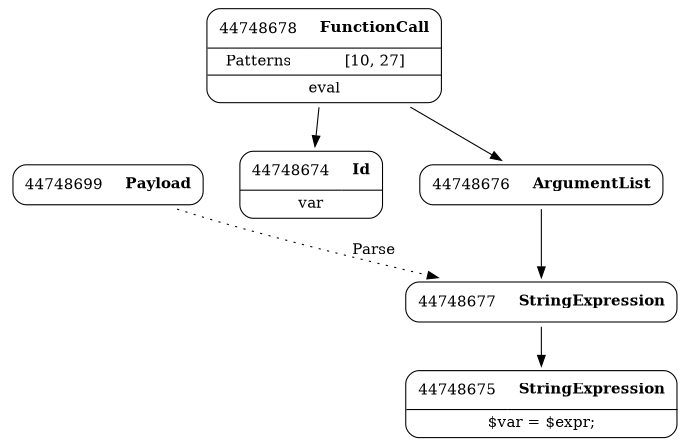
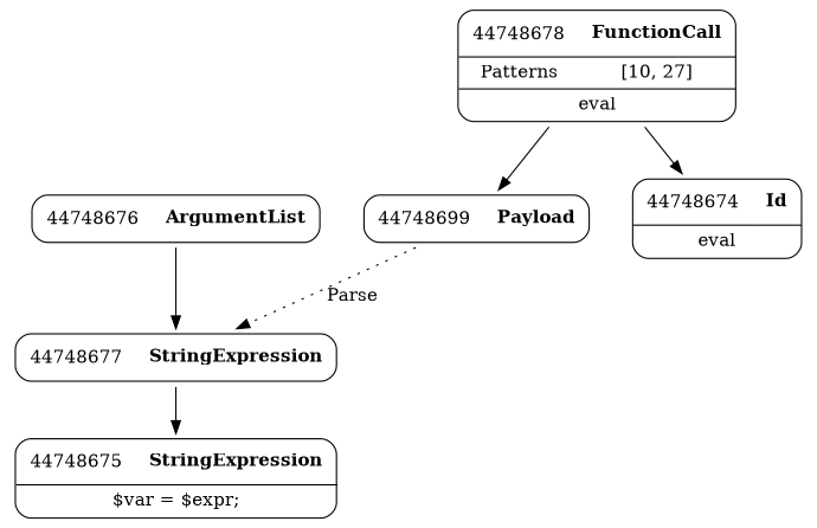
  digraph {
    node [shape=none]
    edge [weight=2]
    n1 [label=<<TABLE border='1' cellspacing='0' cellpadding='10' style='rounded' ><TR><TD border='0'>44748699</TD><TD border='0'><B>Payload</B></TD></TR></TABLE>>]
    n2 [label=<<TABLE border='1' cellspacing='0' cellpadding='10' style='rounded' ><TR><TD border='0'>44748677</TD><TD border='0'><B>StringExpression</B></TD></TR></TABLE>>]
-   n3 [label=<<TABLE border='1' cellspacing='0' cellpadding='10' style='rounded' ><TR><TD border='0'>44748674</TD><TD border='0'><B>Id</B></TD></TR><HR/><TR><TD border='0' cellpadding='5' colspan='2'>var</TD></TR></TABLE>>]
+   n3 [label=<<TABLE border='1' cellspacing='0' cellpadding='10' style='rounded' ><TR><TD border='0'>44748674</TD><TD border='0'><B>Id</B></TD></TR><HR/><TR><TD border='0' cellpadding='5' colspan='2'>eval</TD></TR></TABLE>>]
    n4 [label=<<TABLE border='1' cellspacing='0' cellpadding='10' style='rounded' ><TR><TD border='0'>44748675</TD><TD border='0'><B>StringExpression</B></TD></TR><HR/><TR><TD border='0' cellpadding='5' colspan='2'>$var = $expr;</TD></TR></TABLE>>]
    n5 [label=<<TABLE border='1' cellspacing='0' cellpadding='10' style='rounded' ><TR><TD border='0'>44748678</TD><TD border='0'><B>FunctionCall</B></TD></TR><HR/><TR><TD border='0' cellpadding='5'>Patterns</TD><TD border='0' cellpadding='5'>[10, 27]</TD></TR><HR/><TR><TD border='0' cellpadding='5' colspan='2'>eval</TD></TR></TABLE>>]
    n6 [label=<<TABLE border='1' cellspacing='0' cellpadding='10' style='rounded' ><TR><TD border='0'>44748676</TD><TD border='0'><B>ArgumentList</B></TD></TR></TABLE>>]
    n1 -> n2 [label=Parse style=dotted weight=""]
    n2 -> n4
    n5 -> n3
-   n5 -> n6
+   n5 -> n1
    n6 -> n2
  }
